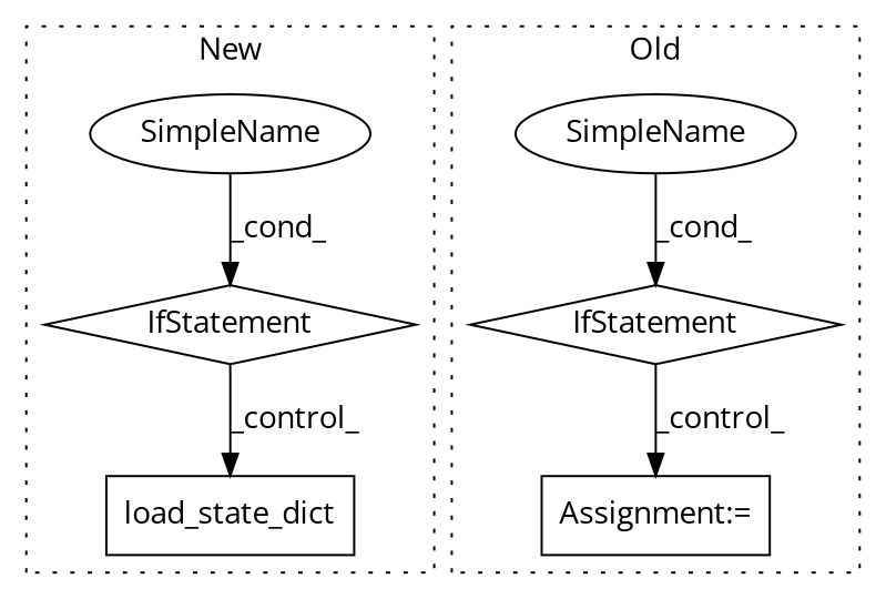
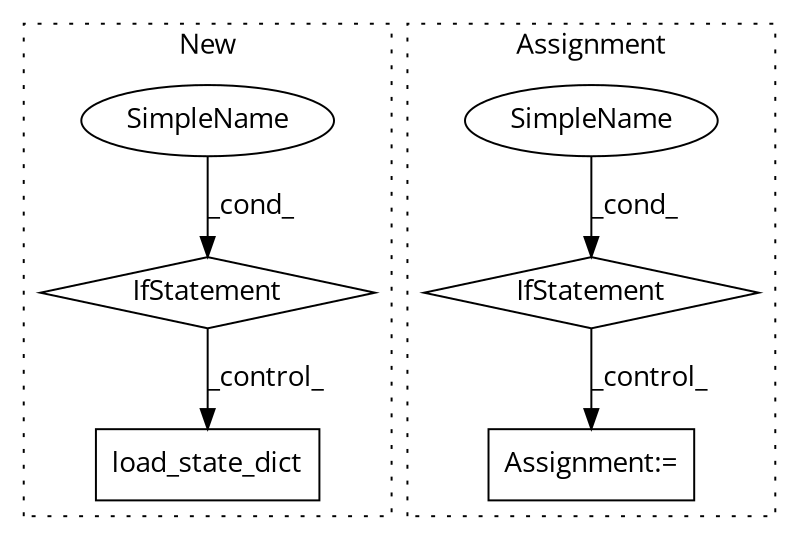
  digraph {
    fontname="Open Sans"
    node [a=25 shape=box fontname="Open Sans"]
    edge [fontname="Open Sans"]
    n1 [a=32 l="16,1" label=load_state_dict s="513,550"]
    n2 [l="4,2" label=IfStatement s="443,495" shape=diamond]
    n3 [a=42 label=SimpleName shape=ellipse]
    n4 [l="4,2" label=IfStatement s="487,540" shape=diamond]
    n5 [a=7 l=2 label="Assignment:=" s=702]
    n6 [a=42 label=SimpleName shape=ellipse]
    subgraph cluster_1 {
      label=New
      style=dotted
      n1
      n2
      n3
    }
    subgraph cluster_2 {
-     label=Old
+     label=Assignment
      style=dotted
      n4
      n5
      n6
    }
    n2 -> n1 [label=_control_]
    n3 -> n2 [label=_cond_]
    n4 -> n5 [label=_control_]
    n6 -> n4 [label=_cond_]
  }
